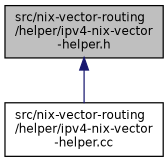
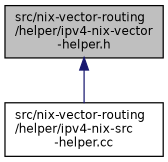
  digraph {
    node [color=black fontname=Helvetica fontsize=10 shape=record style=filled]
    n1 [fillcolor=grey75 fontcolor=black height=0.2 label="src/nix-vector-routing\l/helper/ipv4-nix-vector\l-helper.h" width=0.4]
-   n2 [fillcolor=white height=0.2 label="src/nix-vector-routing\l/helper/ipv4-nix-vector\l-helper.cc" width=0.4]
+   n2 [fillcolor=white height=0.2 label="src/nix-vector-routing\l/helper/ipv4-nix-src\l-helper.cc" width=0.4]
    n1 -> n2 [color=midnightblue dir=back fontname=Helvetica fontsize=10 labelfontname=Helvetica labelfontsize=10 style=solid]
  }
